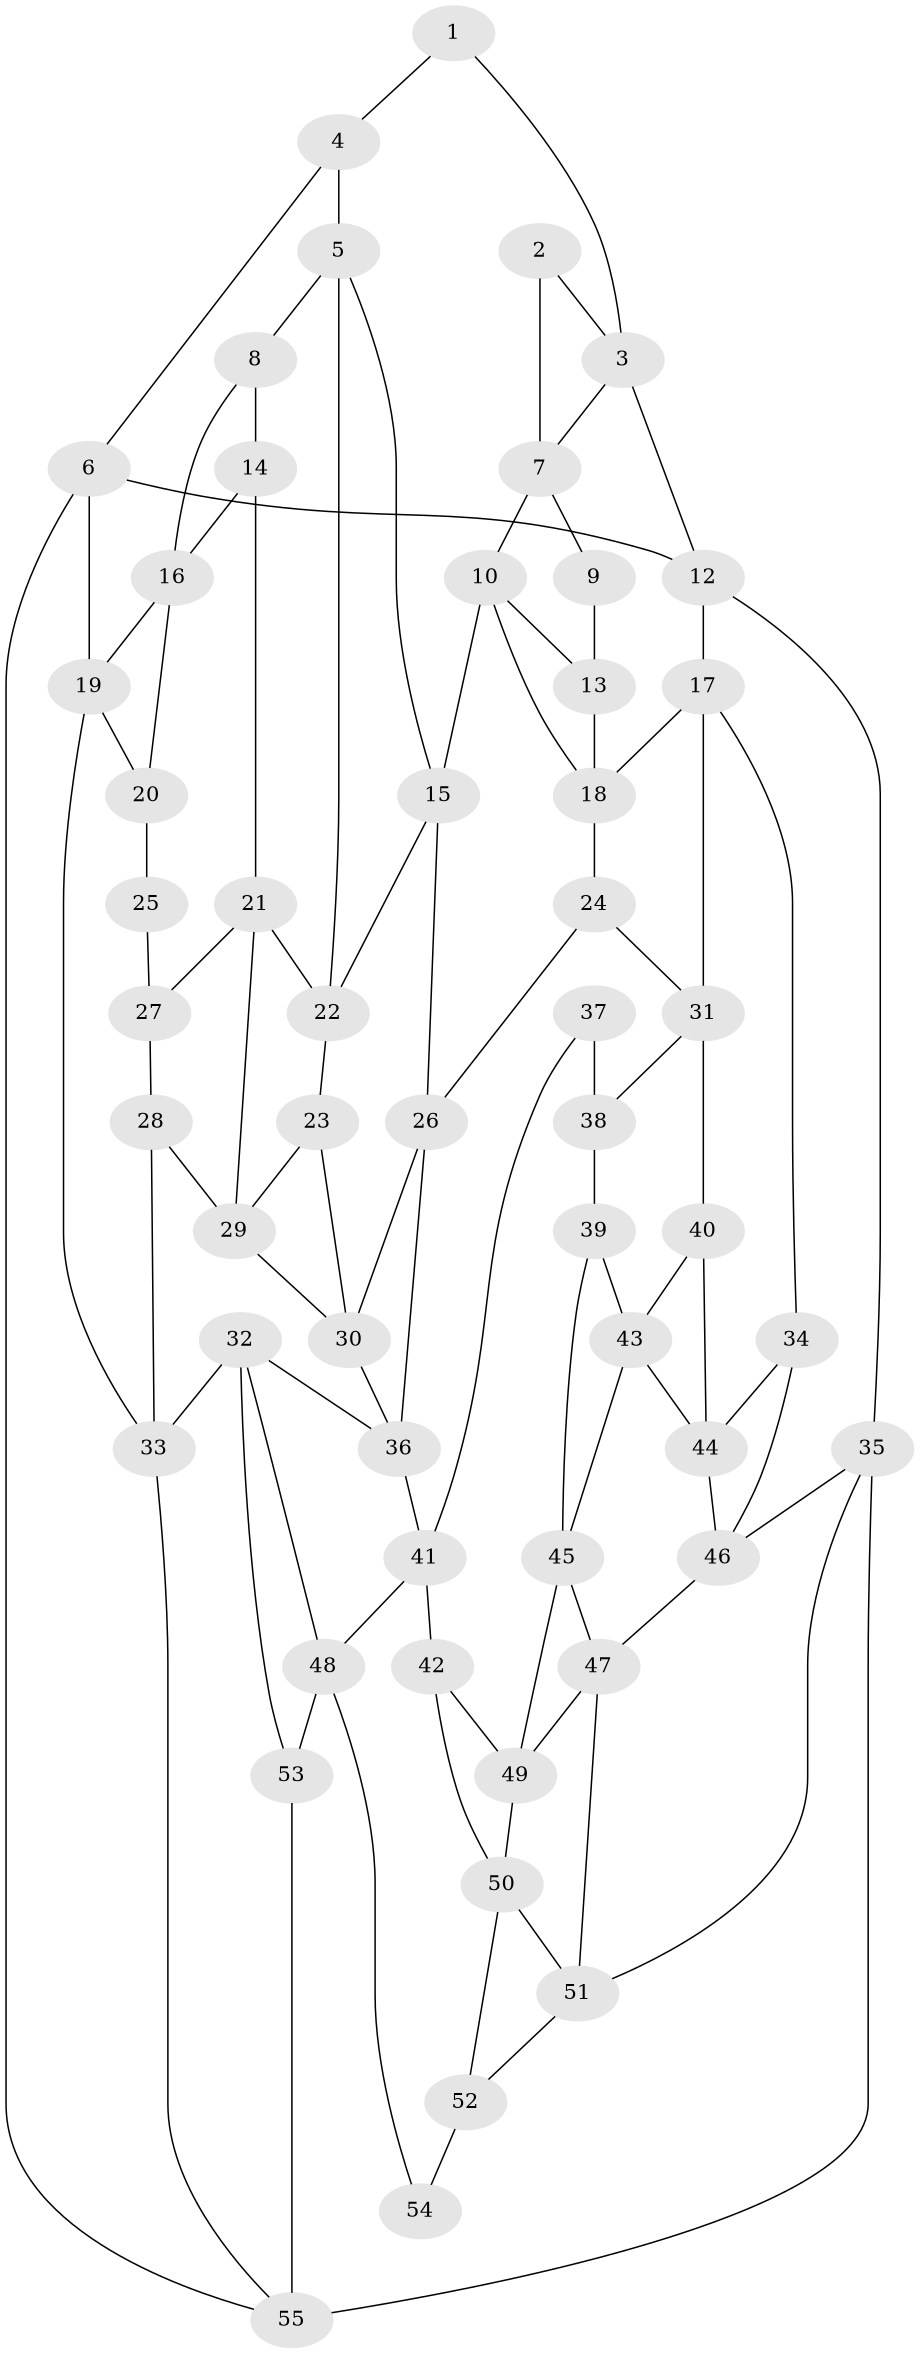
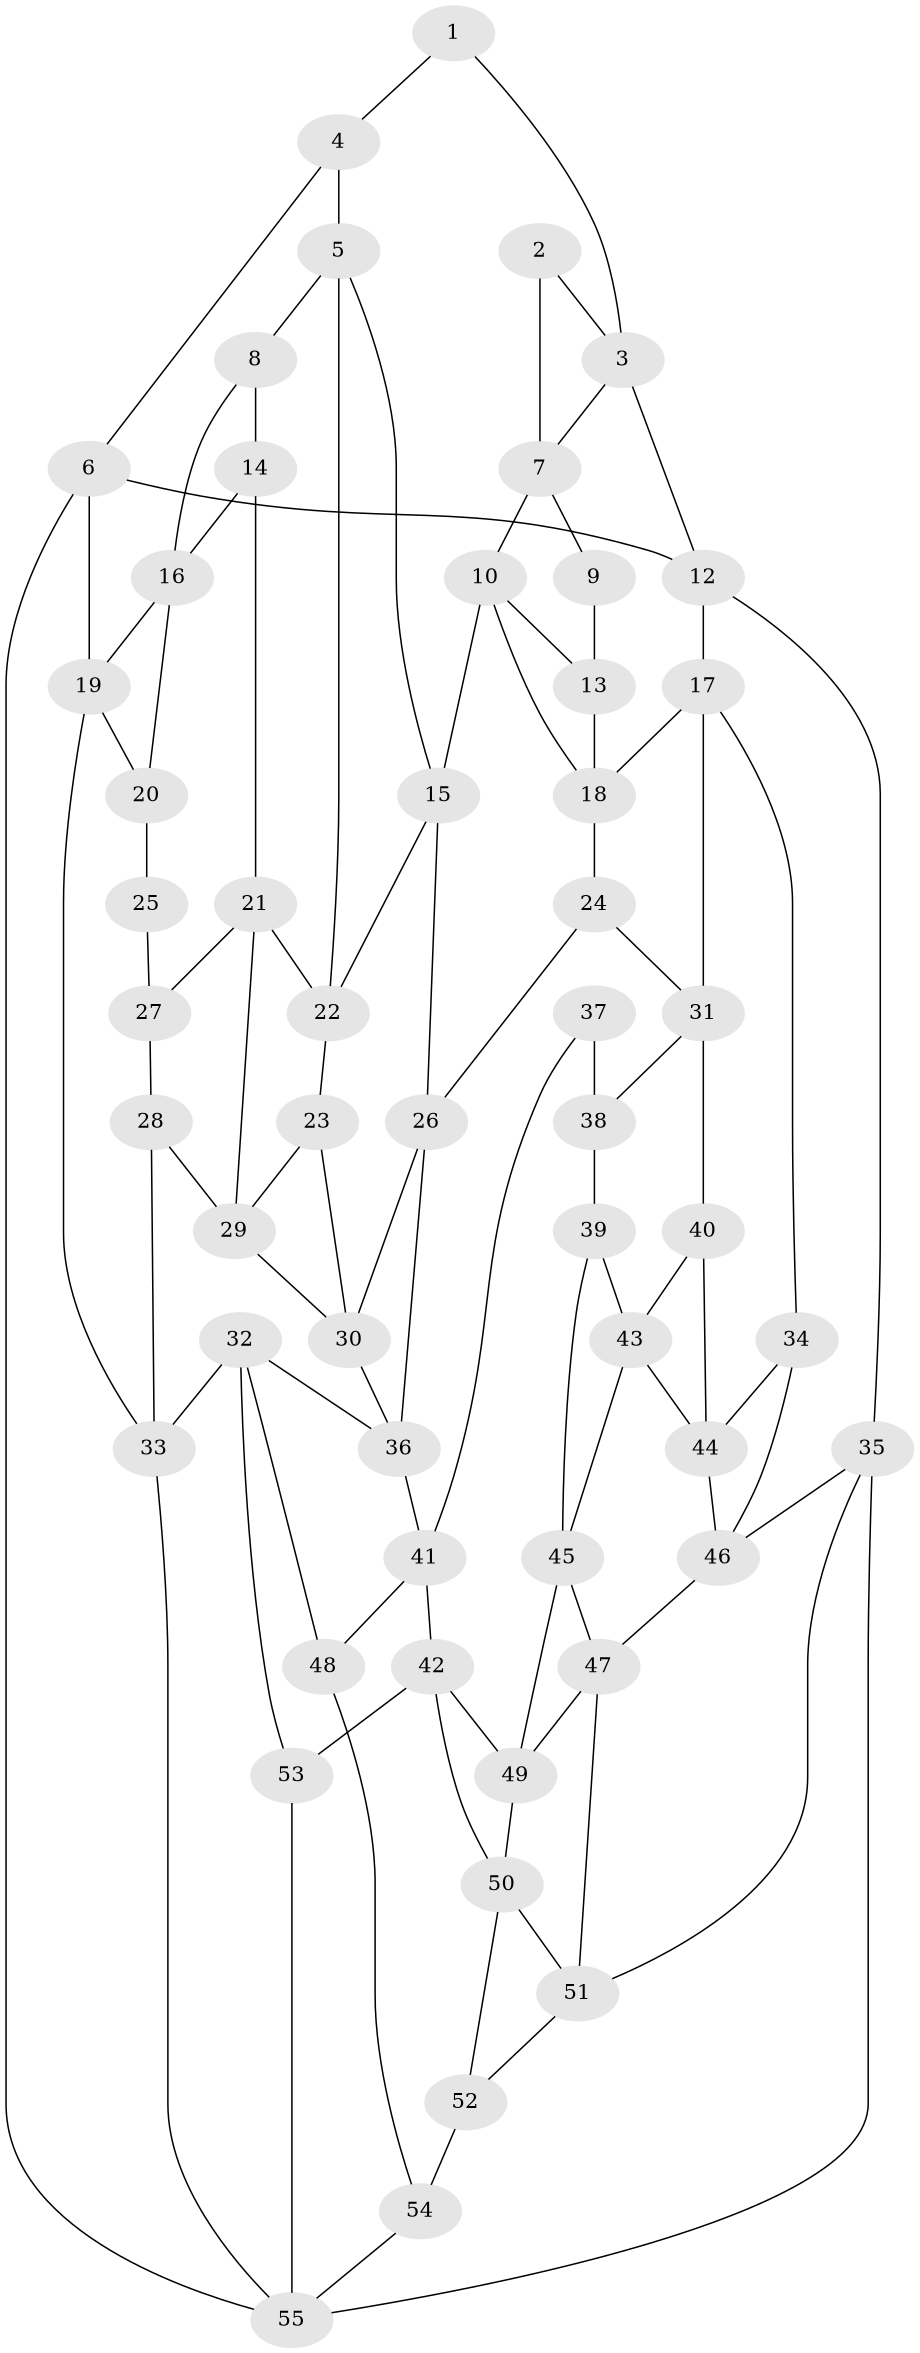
  graph {
    node [color=gray90 style=filled]
    edge [weight=1.0]
    1
    3
    4
    7
    12
    5
    6
    2
    9
    10
    17
    35
    8
    15
    22
    19
    55
    14
    16
    26
    23
    20
    33
    13
    18
    21
    24
    31
    34
    46
    51
    27
    29
    30
    36
    25
    38
    40
    44
    28
    41
    39
    43
    32
    48
    53
    54
    47
    52
    42
    37
    45
    49
    50
    1 -- 3
    1 -- 4
    3 -- 7
    3 -- 12
    4 -- 5
    4 -- 6
    7 -- 9
    7 -- 10
    12 -- 17
    12 -- 35
    5 -- 8
    5 -- 15
    5 -- 22
    6 -- 12
    6 -- 19
    6 -- 55
    2 -- 3
    2 -- 7 [weight=2.0]
    9 -- 13 [weight=2.0]
    10 -- 15
    10 -- 13
    10 -- 18
    17 -- 18
    17 -- 31
    17 -- 34
    35 -- 55
    35 -- 46
    35 -- 51
    8 -- 14
    8 -- 16
    15 -- 22
    15 -- 26
    22 -- 23
    19 -- 20
    19 -- 33
    14 -- 16
    14 -- 21
    16 -- 19
    16 -- 20
    26 -- 30
    26 -- 36
    23 -- 29
    23 -- 30
    20 -- 25 [weight=2.0]
    33 -- 55
    13 -- 18
    18 -- 24
    21 -- 22
    21 -- 27
    21 -- 29
    24 -- 26
    24 -- 31
    31 -- 38
    31 -- 40
    34 -- 46
    34 -- 44
    46 -- 47
    51 -- 52
    27 -- 28
    29 -- 30
    30 -- 36
    36 -- 41
    25 -- 27 [weight=2.0]
    38 -- 39
    40 -- 44
    40 -- 43
    44 -- 46
    28 -- 33
    28 -- 29
    41 -- 48
    41 -- 42
    39 -- 43
    39 -- 45
    43 -- 44
    43 -- 45
    32 -- 33
    32 -- 36
    32 -- 48
    32 -- 53
-   48 -- 53
+   42 -- 53
    48 -- 54
    53 -- 55 [weight=2.0]
+   54 -- 55
    47 -- 51
    47 -- 49
    52 -- 54 [weight=2.0]
    42 -- 49
    42 -- 50
    37 -- 38 [weight=2.0]
    37 -- 41
    45 -- 47
    45 -- 49
    49 -- 50
    50 -- 51
    50 -- 52
  }
